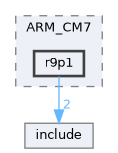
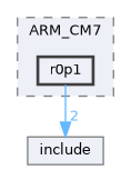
  digraph {
    compound=true
    node [fillcolor="#edf0f7" fontname=Helvetica fontsize=10 shape=box]
-   n1 [color=grey25 height=0.2 label=r9p1 style="filled,bold" width=0.4]
+   n1 [color=grey25 height=0.2 label=r0p1 style="filled,bold" width=0.4]
    n2 [color=grey50 height=0.2 label=include style=filled width=0.4]
    subgraph cluster_1 {
      bgcolor="#edf0f7"
      fontname=Helvetica
      fontsize=10
      label=ARM_CM7
      pencolor=grey50
      style="filled,dashed"
      n1
    }
    n1 -> n2 [color=steelblue1 fontcolor=steelblue1 fontname=Helvetica fontsize=10 headlabel=2 labeldistance=1.5 labelfontname=Helvetica labelfontsize=10]
  }
